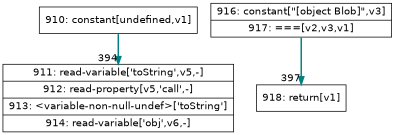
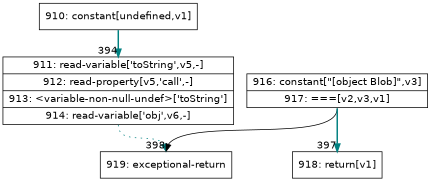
  digraph {
    fontname="DejaVu Sans"
    rankdir=TD
    node [fontname="DejaVu Sans" shape=record]
    edge [color=teal fontname="DejaVu Sans" headport=n style=bold tailport=s]
    n1 [label="{910: constant[undefined,v1]}"]
    n2 [label="{911: read-variable['toString',v5,-]|912: read-property[v5,'call',-]|913: \<variable-non-null-undef\>['toString']|914: read-variable['obj',v6,-]}"]
+   n3 [label="{919: exceptional-return}"]
    n4 [label="{916: constant[\"[object Blob]\",v3]|917: ===[v2,v3,v1]}"]
    n5 [label="{918: return[v1]}"]
    n1 -> n2 [headlabel="      394"]
+   n2 -> n3 [headlabel="      398" style=dotted]
+   n4 -> n3 [color=black style=solid]
    n4 -> n5 [headlabel="      397"]
  }
